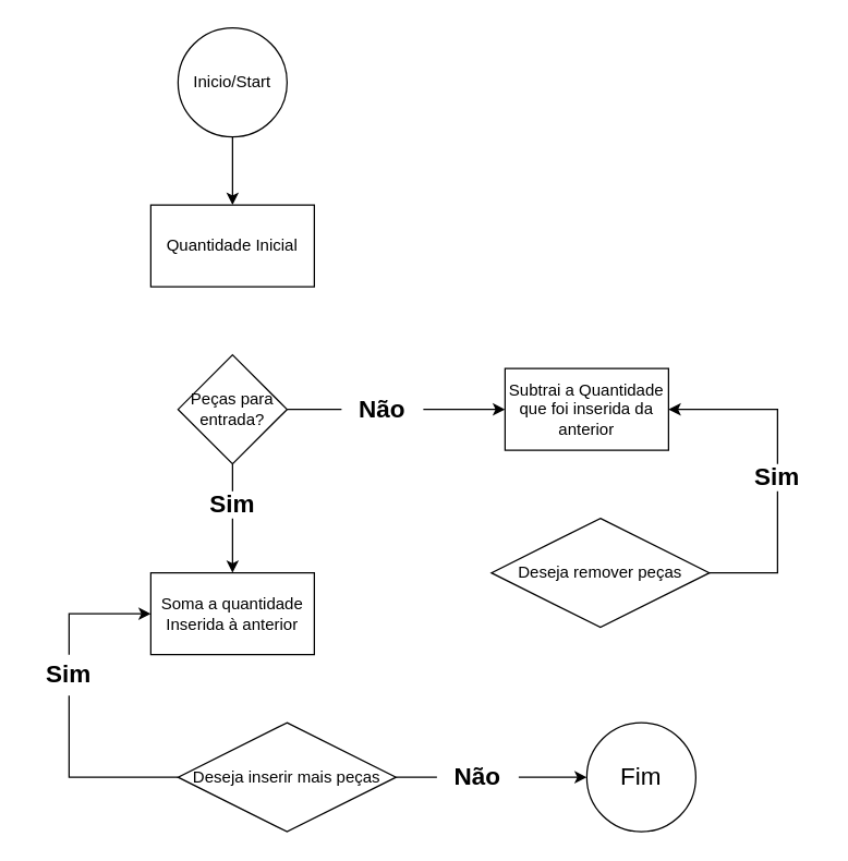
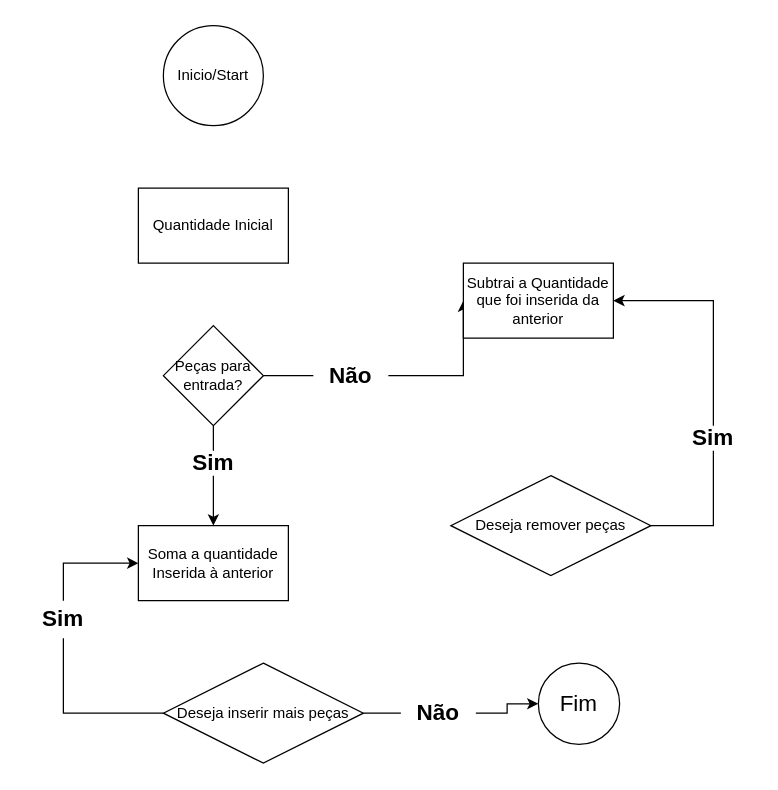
  <mxCell id="0" />
  <mxCell id="1" parent="0" />
  <mxCell id="2" value="Quantidade Inicial" style="rounded=0;whiteSpace=wrap;html=1;" vertex="1" parent="1"><mxGeometry x="110" y="150" width="120" height="60" as="geometry" /></mxCell>
- <mxCell id="3" style="edgeStyle=orthogonalEdgeStyle;rounded=0;orthogonalLoop=1;jettySize=auto;html=1;exitX=0.5;exitY=1;exitDx=0;exitDy=0;entryX=0.5;entryY=0;entryDx=0;entryDy=0;fontSize=18;" edge="1" parent="1" source="4" target="2"><mxGeometry relative="1" as="geometry" /></mxCell>
  <mxCell id="4" value="Inicio/Start" style="ellipse;whiteSpace=wrap;html=1;aspect=fixed;" vertex="1" parent="1"><mxGeometry x="130" y="20" width="80" height="80" as="geometry" /></mxCell>
  <mxCell id="5" value="" style="edgeStyle=orthogonalEdgeStyle;rounded=0;orthogonalLoop=1;jettySize=auto;html=1;entryX=0;entryY=0.5;entryDx=0;entryDy=0;startArrow=none;" edge="1" parent="1" source="13" target="8"><mxGeometry relative="1" as="geometry"><Array as="points"><mxPoint x="330" y="300" /><mxPoint x="330" y="300" /></Array></mxGeometry></mxCell>
  <mxCell id="6" style="edgeStyle=orthogonalEdgeStyle;rounded=0;orthogonalLoop=1;jettySize=auto;html=1;exitX=0.5;exitY=1;exitDx=0;exitDy=0;entryX=0.5;entryY=0;entryDx=0;entryDy=0;fontSize=18;startArrow=none;" edge="1" parent="1" source="24" target="9"><mxGeometry relative="1" as="geometry" /></mxCell>
  <mxCell id="7" value="Peças para entrada?" style="rhombus;whiteSpace=wrap;html=1;" vertex="1" parent="1"><mxGeometry x="130" y="260" width="80" height="80" as="geometry" /></mxCell>
- <mxCell id="8" value="Subtrai a Quantidade que foi inserida da anterior" style="rounded=0;whiteSpace=wrap;html=1;" vertex="1" parent="1"><mxGeometry x="370" y="270" width="120" height="60" as="geometry" /></mxCell>
+ <mxCell id="8" value="Subtrai a Quantidade que foi inserida da anterior" style="rounded=0;whiteSpace=wrap;html=1;" vertex="1" parent="1"><mxGeometry x="370" y="210" width="120" height="60" as="geometry" /></mxCell>
  <mxCell id="9" value="Soma a quantidade Inserida à anterior" style="rounded=0;whiteSpace=wrap;html=1;" vertex="1" parent="1"><mxGeometry x="110" y="420" width="120" height="60" as="geometry" /></mxCell>
  <mxCell id="10" style="edgeStyle=orthogonalEdgeStyle;rounded=0;orthogonalLoop=1;jettySize=auto;html=1;exitX=0.5;exitY=0;exitDx=0;exitDy=0;entryX=0;entryY=0.5;entryDx=0;entryDy=0;fontSize=18;startArrow=none;" edge="1" parent="1" source="15" target="9"><mxGeometry relative="1" as="geometry"><Array as="points"><mxPoint x="50" y="470" /><mxPoint x="50" y="430" /></Array></mxGeometry></mxCell>
  <mxCell id="11" style="edgeStyle=orthogonalEdgeStyle;rounded=0;orthogonalLoop=1;jettySize=auto;html=1;exitX=1;exitY=0.5;exitDx=0;exitDy=0;fontSize=18;entryX=0;entryY=0.5;entryDx=0;entryDy=0;startArrow=none;" edge="1" parent="1" source="18" target="17"><mxGeometry relative="1" as="geometry"><mxPoint x="380" y="550" as="targetPoint" /></mxGeometry></mxCell>
  <mxCell id="12" value="Deseja inserir mais peças" style="rhombus;whiteSpace=wrap;html=1;" vertex="1" parent="1"><mxGeometry x="130" y="530" width="160" height="80" as="geometry" /></mxCell>
  <mxCell id="13" value="&lt;font style=&quot;font-size: 18px;&quot;&gt;&lt;b style=&quot;&quot;&gt;Não&lt;/b&gt;&lt;/font&gt;" style="text;html=1;strokeColor=none;fillColor=none;align=center;verticalAlign=middle;whiteSpace=wrap;rounded=0;" vertex="1" parent="1"><mxGeometry x="250" y="285" width="60" height="30" as="geometry" /></mxCell>
  <mxCell id="14" value="" style="edgeStyle=orthogonalEdgeStyle;rounded=0;orthogonalLoop=1;jettySize=auto;html=1;entryX=0;entryY=0.5;entryDx=0;entryDy=0;endArrow=none;" edge="1" parent="1" source="7" target="13"><mxGeometry relative="1" as="geometry"><mxPoint x="210" y="300" as="sourcePoint" /><mxPoint x="370" y="300" as="targetPoint" /><Array as="points" /></mxGeometry></mxCell>
  <mxCell id="15" value="&lt;b&gt;&lt;font style=&quot;font-size: 18px;&quot;&gt;Sim&lt;/font&gt;&lt;/b&gt;" style="text;html=1;strokeColor=none;fillColor=none;align=center;verticalAlign=middle;whiteSpace=wrap;rounded=0;" vertex="1" parent="1"><mxGeometry x="20" y="480" width="60" height="30" as="geometry" /></mxCell>
  <mxCell id="16" value="" style="edgeStyle=orthogonalEdgeStyle;rounded=0;orthogonalLoop=1;jettySize=auto;html=1;exitX=0;exitY=0.5;exitDx=0;exitDy=0;fontSize=18;endArrow=none;" edge="1" parent="1" source="12"><mxGeometry relative="1" as="geometry"><mxPoint x="130" y="570" as="sourcePoint" /><mxPoint x="50" y="510" as="targetPoint" /><Array as="points"><mxPoint x="50" y="570" /></Array></mxGeometry></mxCell>
- <mxCell id="17" value="Fim" style="ellipse;whiteSpace=wrap;html=1;aspect=fixed;fontSize=18;" vertex="1" parent="1"><mxGeometry x="430" y="530" width="80" height="80" as="geometry" /></mxCell>
+ <mxCell id="17" value="Fim" style="ellipse;whiteSpace=wrap;html=1;aspect=fixed;fontSize=18;" vertex="1" parent="1"><mxGeometry x="430" y="530" width="65" height="65" as="geometry" /></mxCell>
  <mxCell id="18" value="&lt;b&gt;Não&lt;/b&gt;" style="text;html=1;strokeColor=none;fillColor=none;align=center;verticalAlign=middle;whiteSpace=wrap;rounded=0;fontSize=18;" vertex="1" parent="1"><mxGeometry x="320" y="555" width="60" height="30" as="geometry" /></mxCell>
  <mxCell id="19" value="" style="edgeStyle=orthogonalEdgeStyle;rounded=0;orthogonalLoop=1;jettySize=auto;html=1;exitX=1;exitY=0.5;exitDx=0;exitDy=0;fontSize=18;entryX=0;entryY=0.5;entryDx=0;entryDy=0;endArrow=none;" edge="1" parent="1" source="12" target="18"><mxGeometry relative="1" as="geometry"><mxPoint x="430" y="570" as="targetPoint" /><mxPoint x="290" y="570" as="sourcePoint" /></mxGeometry></mxCell>
  <mxCell id="20" value="Deseja remover peças" style="rhombus;whiteSpace=wrap;html=1;" vertex="1" parent="1"><mxGeometry x="360" y="380" width="160" height="80" as="geometry" /></mxCell>
  <mxCell id="21" style="edgeStyle=orthogonalEdgeStyle;rounded=0;orthogonalLoop=1;jettySize=auto;html=1;exitX=0.5;exitY=0;exitDx=0;exitDy=0;entryX=1;entryY=0.5;entryDx=0;entryDy=0;fontSize=18;" edge="1" parent="1" source="22" target="8"><mxGeometry relative="1" as="geometry" /></mxCell>
  <mxCell id="22" value="&lt;b&gt;Sim&lt;/b&gt;" style="text;html=1;strokeColor=none;fillColor=none;align=center;verticalAlign=middle;whiteSpace=wrap;rounded=0;fontSize=18;" vertex="1" parent="1"><mxGeometry x="540" y="340" width="60" height="20" as="geometry" /></mxCell>
  <mxCell id="23" value="" style="edgeStyle=orthogonalEdgeStyle;rounded=0;orthogonalLoop=1;jettySize=auto;html=1;exitX=1;exitY=0.5;exitDx=0;exitDy=0;fontSize=18;endArrow=none;" edge="1" parent="1" source="20"><mxGeometry relative="1" as="geometry"><mxPoint x="520" y="420" as="sourcePoint" /><mxPoint x="570" y="360" as="targetPoint" /><Array as="points"><mxPoint x="570" y="420" /></Array></mxGeometry></mxCell>
  <mxCell id="24" value="&lt;b&gt;Sim&lt;/b&gt;" style="text;html=1;strokeColor=none;fillColor=none;align=center;verticalAlign=middle;whiteSpace=wrap;rounded=0;fontSize=18;" vertex="1" parent="1"><mxGeometry x="155" y="360" width="30" height="20" as="geometry" /></mxCell>
  <mxCell id="25" value="" style="edgeStyle=orthogonalEdgeStyle;rounded=0;orthogonalLoop=1;jettySize=auto;html=1;exitX=0.5;exitY=1;exitDx=0;exitDy=0;entryX=0.5;entryY=0;entryDx=0;entryDy=0;fontSize=18;endArrow=none;" edge="1" parent="1" source="7" target="24"><mxGeometry relative="1" as="geometry"><mxPoint x="170" y="340" as="sourcePoint" /><mxPoint x="170" y="400" as="targetPoint" /></mxGeometry></mxCell>
